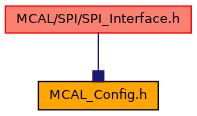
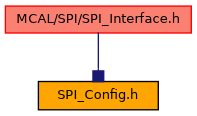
  digraph {
    node [fontname=Helvetica fontsize=10 shape=record style=filled]
    n1 [color=red fillcolor=salmon fontcolor=black height=0.2 label="MCAL/SPI/SPI_Interface.h" width=0.4]
-   n2 [color=black fillcolor=orange height=0.2 label="MCAL_Config.h" width=0.4]
+   n2 [color=black fillcolor=orange height=0.2 label="SPI_Config.h" width=0.4]
    n1 -> n2 [color=midnightblue fontname=Helvetica fontsize=10 labelfontname=Helvetica labelfontsize=10 style=solid arrowhead=box]
  }
